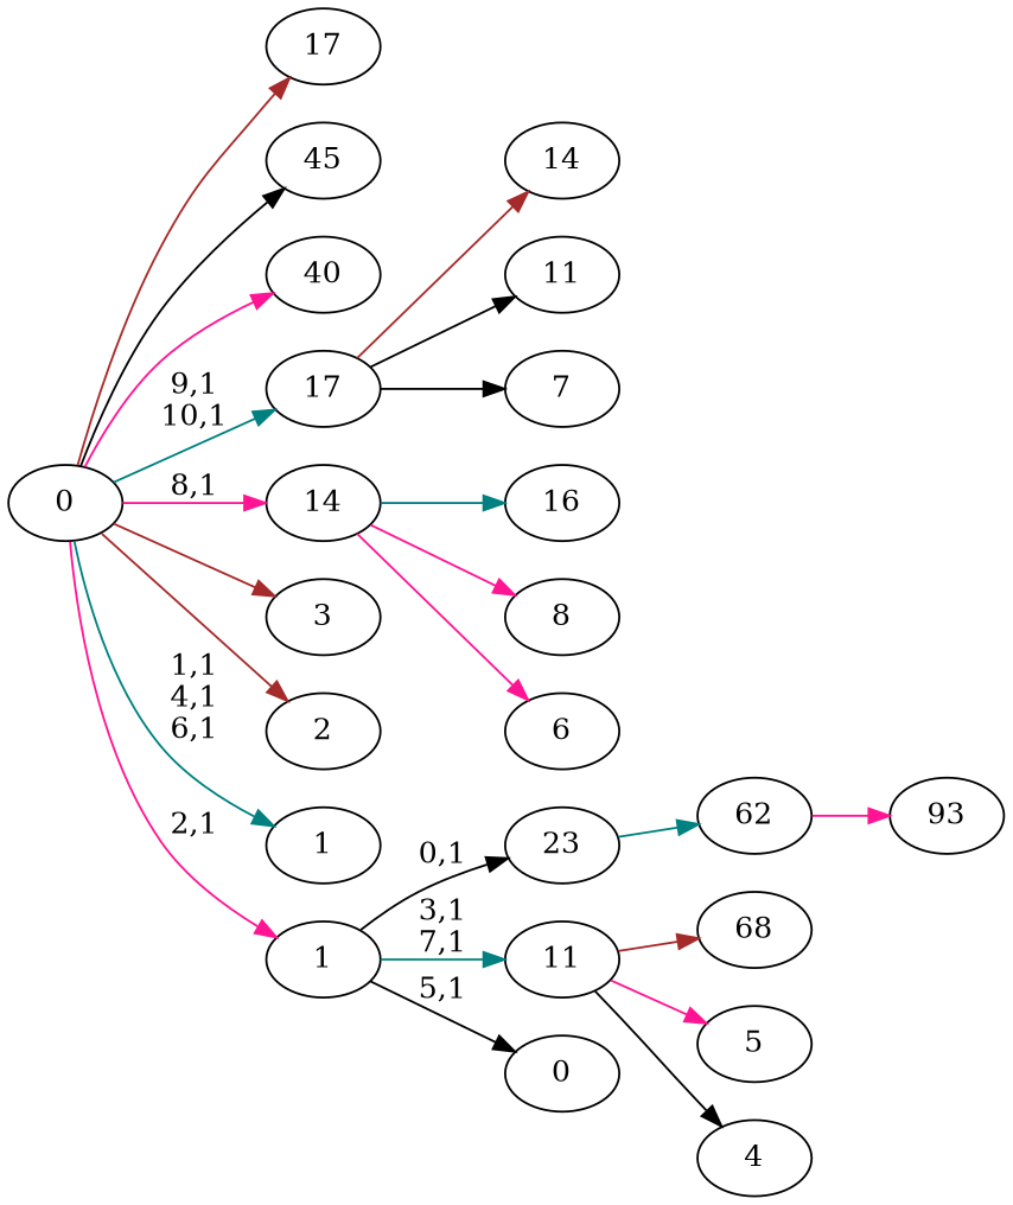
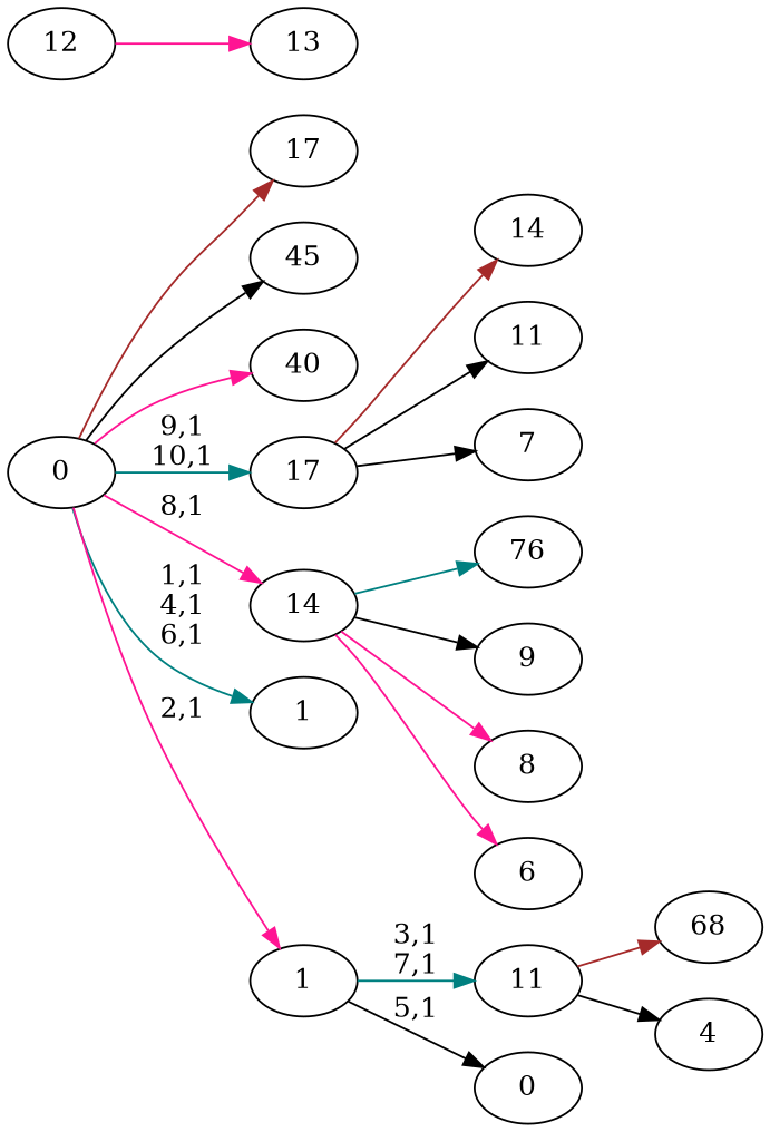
  digraph {
    rankdir=LR
    edge [color=deeppink]
    n1 [label=68]
    n2 [label=17]
-   n3 [label=16]
+   n3 [label=76]
    n4 [label=45]
    n5 [label=14]
-   n6 [label=93]
-   n7 [label=62]
-   23
+   n6 [label=13]
+   n7 [label=12]
    n9 [label=11]
    n10 [label=40]
+   n11 [label=9]
    n12 [label=8]
    n13 [label=7]
    17
    n15 [label=6]
    14
-   n17 [label=5]
    n18 [label=4]
    11
-   n20 [label=3]
-   n21 [label=2]
    n22 [label=1]
    n23 [label=0]
    1
    0
    n7 -> n6
-   23 -> n7 [color=teal]
    17 -> n5 [color=brown]
    17 -> n9 [color=black]
    17 -> n13 [color=black]
    14 -> n3 [color=teal]
+   14 -> n11 [color=black]
    14 -> n12
    14 -> n15
    11 -> n1 [color=brown]
-   11 -> n17
    11 -> n18 [color=black]
-   1 -> 23 [color=black label="0,1"]
    1 -> 11 [color=teal label="3,1\n7,1"]
    1 -> n23 [color=black label="5,1"]
    0 -> n2 [color=brown]
    0 -> n4 [color=black]
    0 -> n10
    0 -> 17 [color=teal label="9,1\n10,1"]
    0 -> 14 [label="8,1"]
-   0 -> n20 [color=brown]
-   0 -> n21 [color=brown]
    0 -> n22 [color=teal label="1,1\n4,1\n6,1"]
    0 -> 1 [label="2,1"]
  }
